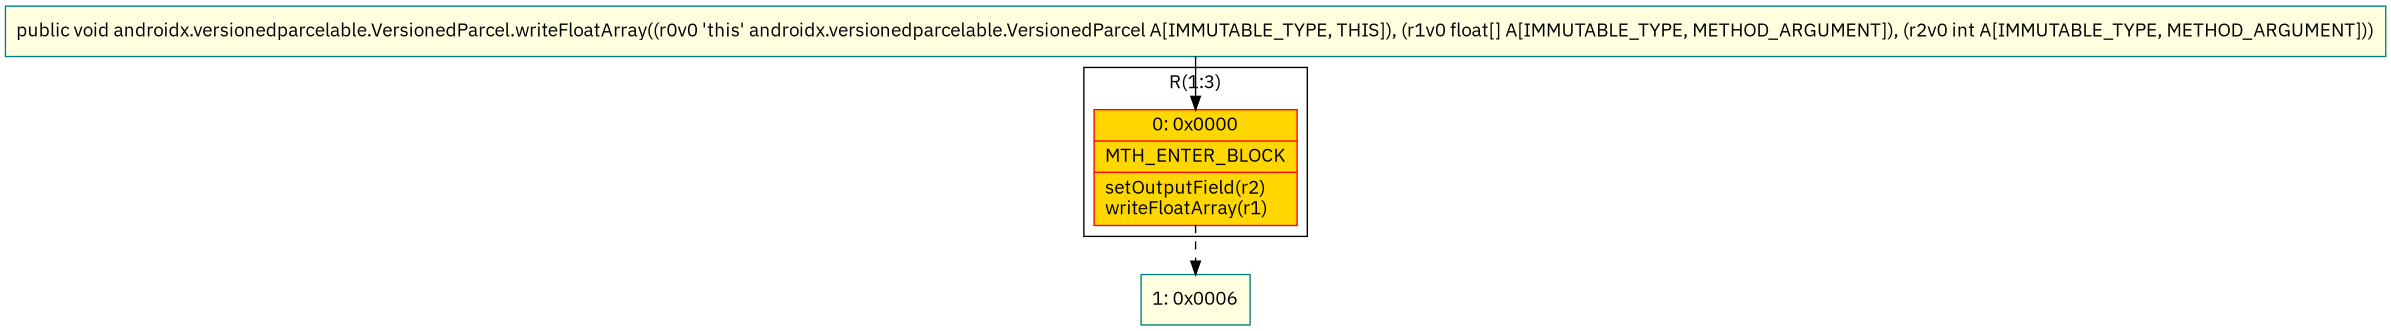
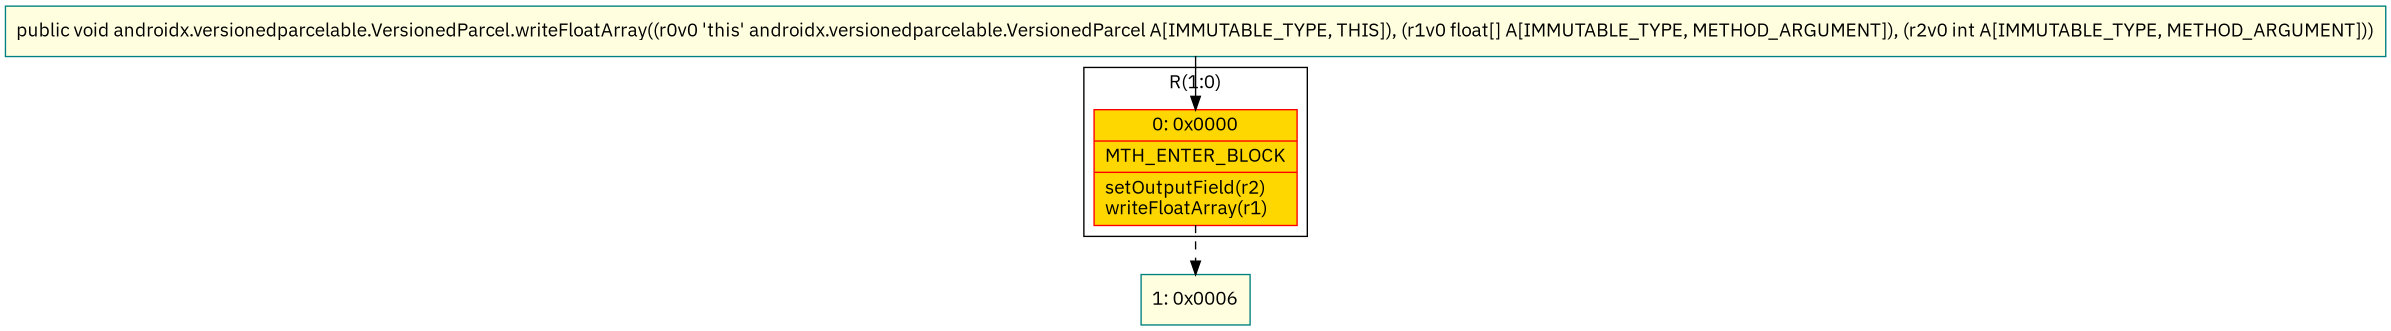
  digraph {
    fontname="IBM Plex Sans"
    node [color=teal shape=record style=filled fillcolor=lightyellow fontname="IBM Plex Sans"]
    edge [fontname="IBM Plex Sans"]
    n1 [color=red label="{0\:\ 0x0000|MTH_ENTER_BLOCK\l|setOutputField(r2)\lwriteFloatArray(r1)\l}" fillcolor=gold]
    n2 [label="{1\:\ 0x0006}"]
    n3 [label="{public void androidx.versionedparcelable.VersionedParcel.writeFloatArray((r0v0 'this' androidx.versionedparcelable.VersionedParcel A[IMMUTABLE_TYPE, THIS]), (r1v0 float[] A[IMMUTABLE_TYPE, METHOD_ARGUMENT]), (r2v0 int A[IMMUTABLE_TYPE, METHOD_ARGUMENT])) }"]
    subgraph cluster_1 {
-     label="R(1:3)"
+     label="R(1:0)"
      n1
    }
    n1 -> n2 [style=dashed]
    n3 -> n1 [style=solid]
  }
